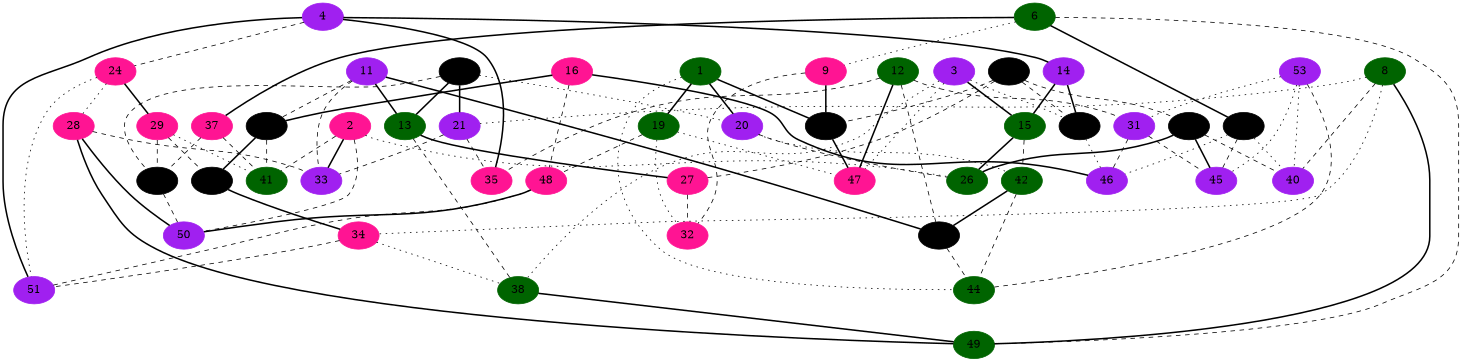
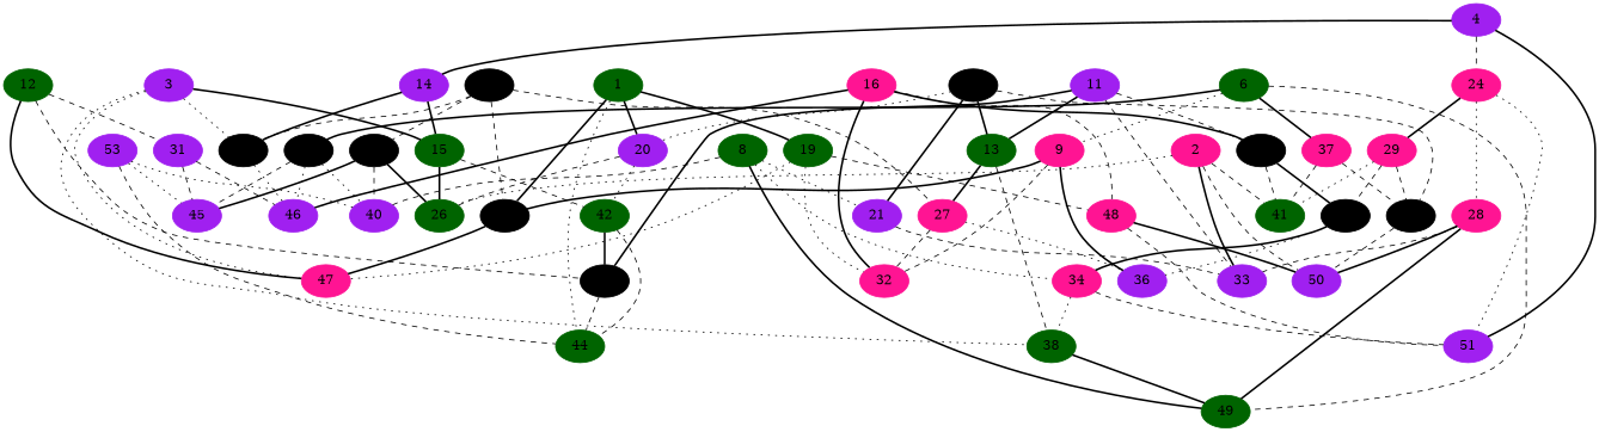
  graph {
    node [color=purple style=filled]
    edge [style=dashed]
    1 [color=darkgreen]
    19 [color=darkgreen]
    20
    25 [color=black]
    44 [color=darkgreen]
    47 [color=deeppink]
    32 [color=deeppink]
    48 [color=deeppink]
    26 [color=darkgreen]
    42 [color=darkgreen]
    2 [color=deeppink]
    33
    41 [color=darkgreen]
    50
    15 [color=darkgreen]
    3
    22 [color=black]
    38 [color=darkgreen]
    46
    49 [color=darkgreen]
    4
    14
    24 [color=deeppink]
-   35 [color=deeppink]
    51
    28 [color=deeppink]
    29 [color=deeppink]
    5 [color=black]
    13 [color=darkgreen]
    21
    39 [color=black]
    27 [color=deeppink]
    6 [color=darkgreen]
    9 [color=deeppink]
    10 [color=black]
    37 [color=deeppink]
+   36
    40
    45
    7 [color=black]
    18 [color=black]
    8 [color=darkgreen]
    34 [color=deeppink]
    11
    17 [color=black]
    43 [color=black]
    30 [color=black]
    12 [color=darkgreen]
    31
    16 [color=deeppink]
    n51 [label=53]
    1 -- 19 [style=bold]
    1 -- 20 [style=bold]
    1 -- 25 [style=bold]
    1 -- 44 [style=dotted]
    19 -- 47 [style=dotted]
    19 -- 32 [style=dotted]
    19 -- 48
    20 -- 26
    20 -- 42 [style=dotted]
    25 -- 47 [style=bold]
    48 -- 50 [style=bold]
    48 -- 51
    42 -- 44
    42 -- 43 [style=bold]
    2 -- 26 [style=dotted]
    2 -- 33 [style=bold]
    2 -- 41
    2 -- 50
    15 -- 26 [style=bold]
    15 -- 42
    3 -- 47 [style=dotted]
    3 -- 15 [style=bold]
    3 -- 22 [style=dotted]
    3 -- 38 [style=dotted]
    22 -- 46 [style=dotted]
    38 -- 49 [style=bold]
    4 -- 14 [style=bold]
    4 -- 24
-   4 -- 35 [style=bold]
    4 -- 51 [style=bold]
    14 -- 15 [style=bold]
    14 -- 22 [style=bold]
    24 -- 51 [style=dotted]
    24 -- 28 [style=dotted]
    24 -- 29 [style=bold]
    28 -- 33
    28 -- 50 [style=bold]
    28 -- 49 [style=bold]
    29 -- 41 [style=dotted]
    29 -- 39
    29 -- 30
    5 -- 20 [style=dotted]
    5 -- 13 [style=bold]
    5 -- 21 [style=bold]
    5 -- 39
    13 -- 38
    13 -- 27 [style=bold]
    21 -- 33
-   21 -- 35
    39 -- 50
    27 -- 32
+   27 -- 36 [style=dotted]
    6 -- 49
    6 -- 9 [style=dotted]
    6 -- 10 [style=bold]
    6 -- 37 [style=bold]
    9 -- 25 [style=bold]
    9 -- 32
+   9 -- 36 [style=bold]
    10 -- 46 [style=dotted]
    10 -- 40 [style=dotted]
    10 -- 45
    37 -- 41
    37 -- 39
    7 -- 25
    7 -- 22
    7 -- 27
    7 -- 18
    18 -- 26 [style=bold]
    18 -- 40
    18 -- 45 [style=bold]
    8 -- 49 [style=bold]
    8 -- 21 [style=dotted]
    8 -- 40
    8 -- 34 [style=dotted]
    34 -- 38 [style=dotted]
    34 -- 51
    11 -- 33
    11 -- 13 [style=bold]
    11 -- 17
    11 -- 43 [style=bold]
    17 -- 41
    17 -- 30 [style=bold]
    43 -- 44
+   30 -- 36 [style=dotted]
    30 -- 34 [style=bold]
    12 -- 47 [style=bold]
-   12 -- 35
    12 -- 43
    12 -- 31
    31 -- 46
    31 -- 45
+   16 -- 32 [style=bold]
    16 -- 48
    16 -- 46 [style=bold]
    16 -- 17 [style=bold]
    n51 -- 44
    n51 -- 40 [style=dotted]
    n51 -- 45 [style=dotted]
-   n51 -- 31 [style=dotted]
  }
